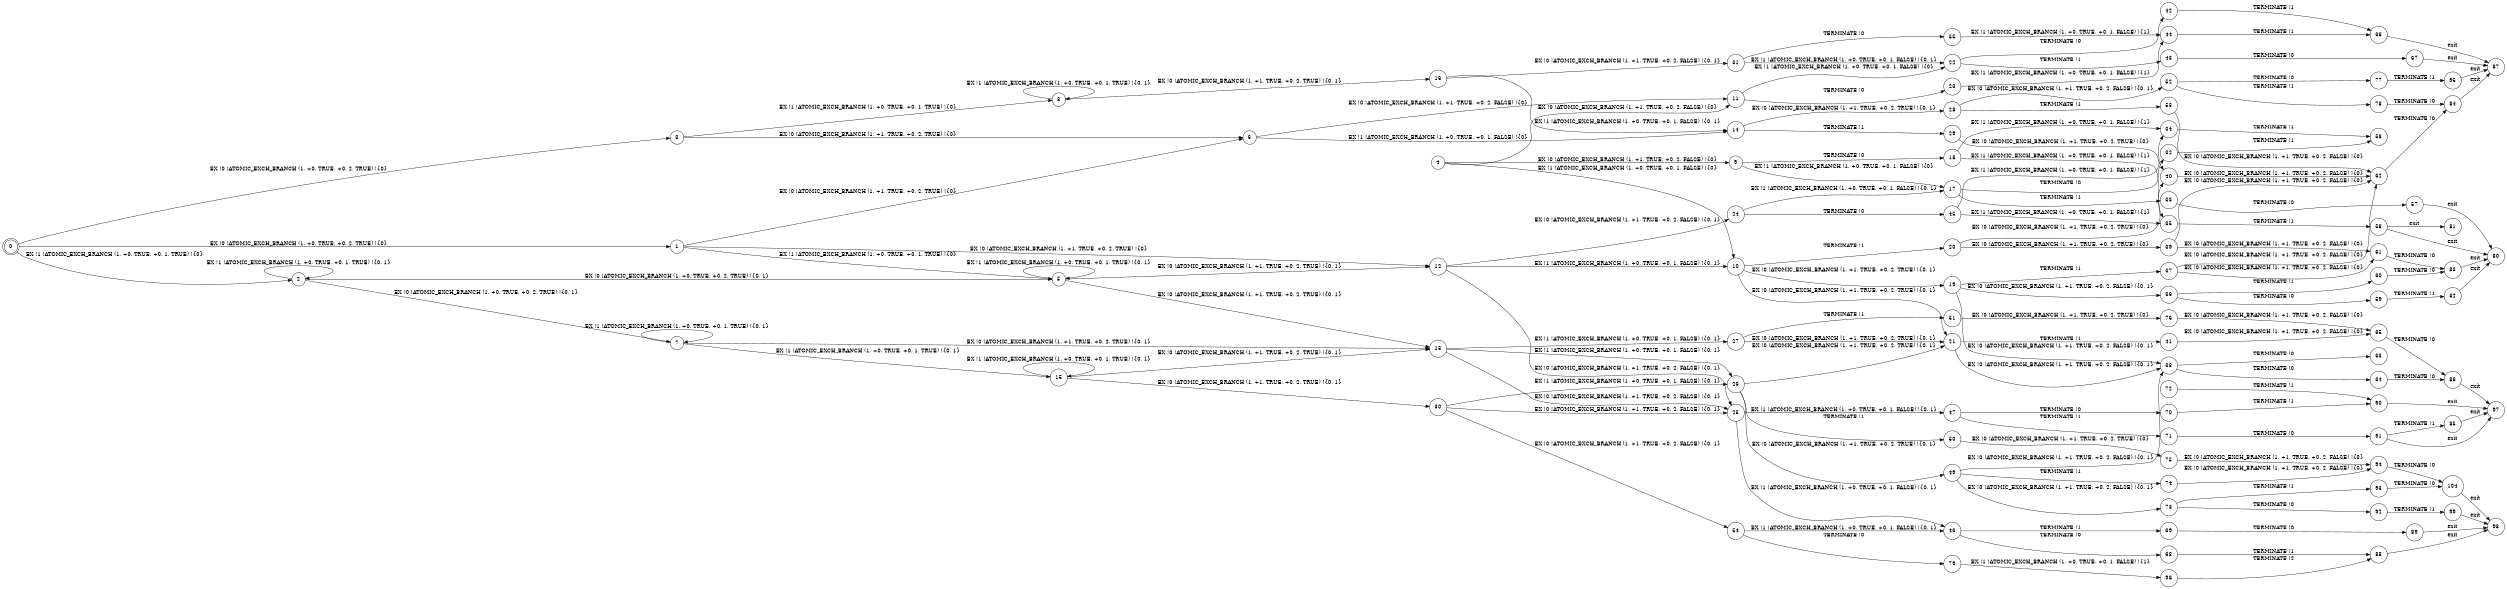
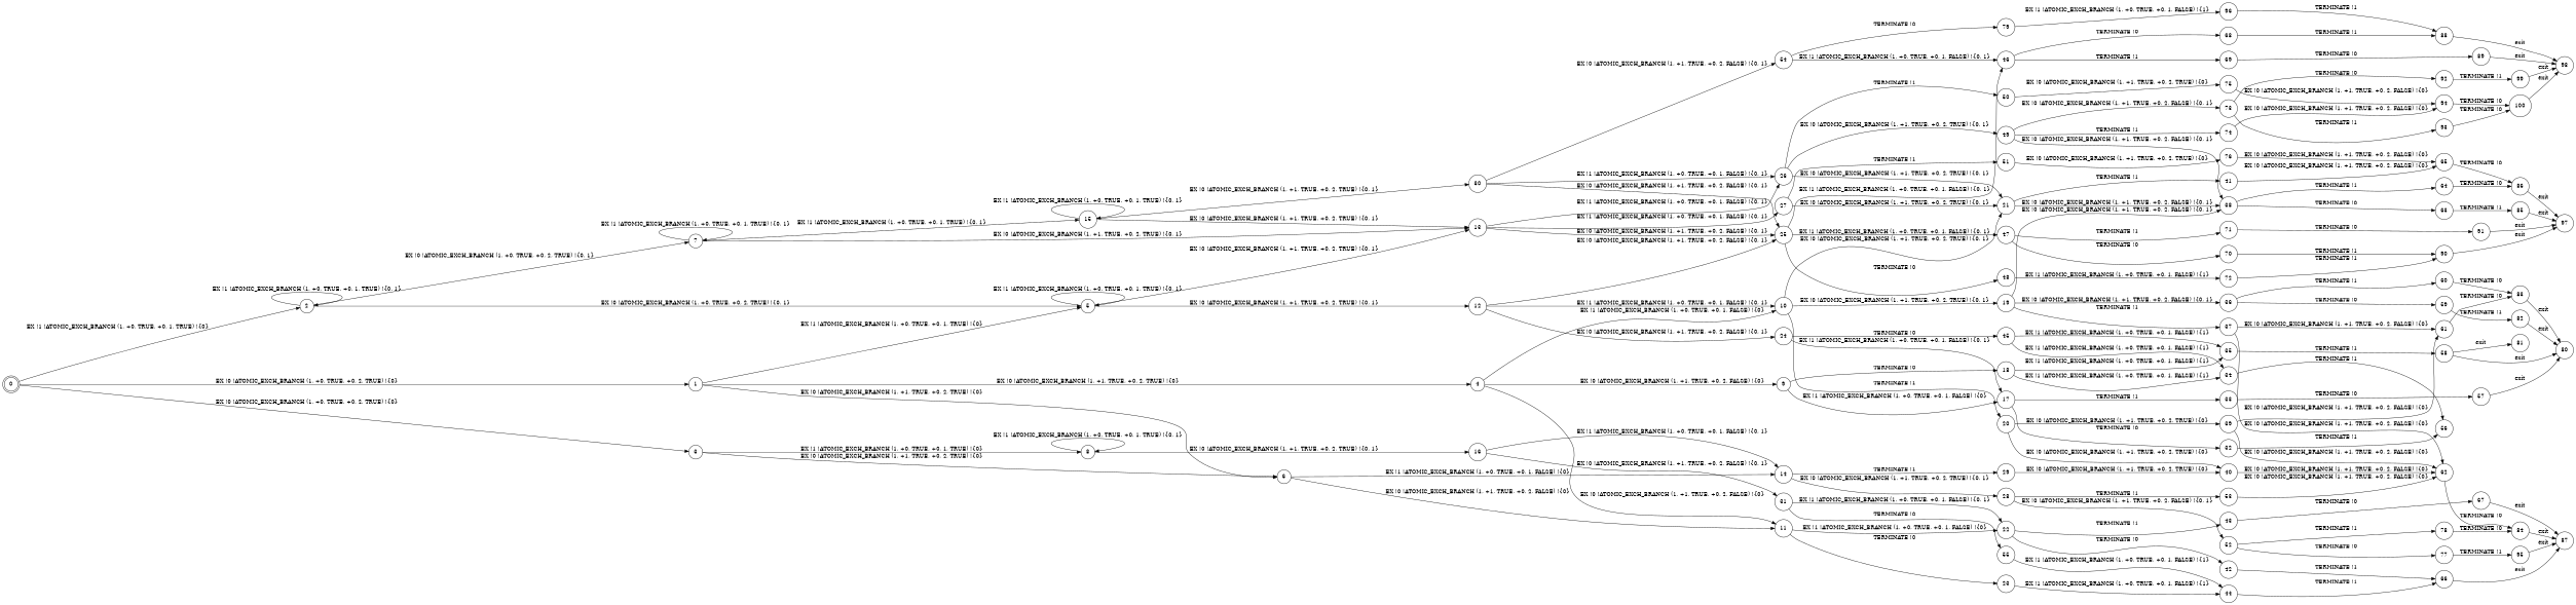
  digraph {
    rankdir=LR
    node [shape=circle]
    0 [peripheries=2]
    1
    2
    3
    4
    5
    6
    7
    8
    9
    10
    11
    12
    13
    14
    15
    16
    17
    18
    19
    20
    21
    22
    23
    24
    25
    26
    27
    28
    29
    30
    31
    32
    33
    34
    35
    36
    37
    38
    39
    40
    41
    42
    43
    44
    45
    46
    47
+   48
    49
    50
    51
    52
    53
    54
    55
    56
    57
    58
    59
    60
    61
    62
    63
    64
    65
    66
    67
    68
    69
    70
    71
    72
    73
    74
    75
    76
    77
    78
    79
    80
    81
    82
    83
    84
    85
    86
    87
    88
    89
    90
    91
    92
    93
    94
    95
    96
    97
    98
    99
-   100 [label=104]
+   100
    0 -> 1 [label="EX !0 !ATOMIC_EXCH_BRANCH (1, +0, TRUE, +0, 2, TRUE) !{0}"]
    0 -> 2 [label="EX !1 !ATOMIC_EXCH_BRANCH (1, +0, TRUE, +0, 1, TRUE) !{0}"]
    0 -> 3 [label="EX !0 !ATOMIC_EXCH_BRANCH (1, +0, TRUE, +0, 2, TRUE) !{0}"]
-   1 -> 12 [label="EX !0 !ATOMIC_EXCH_BRANCH (1, +1, TRUE, +0, 2, TRUE) !{0}"]
+   1 -> 4 [label="EX !0 !ATOMIC_EXCH_BRANCH (1, +1, TRUE, +0, 2, TRUE) !{0}"]
    1 -> 5 [label="EX !1 !ATOMIC_EXCH_BRANCH (1, +0, TRUE, +0, 1, TRUE) !{0}"]
    1 -> 6 [label="EX !0 !ATOMIC_EXCH_BRANCH (1, +1, TRUE, +0, 2, TRUE) !{0}"]
    2 -> 2 [label="EX !1 !ATOMIC_EXCH_BRANCH (1, +0, TRUE, +0, 1, TRUE) !{0, 1}"]
    2 -> 5 [label="EX !0 !ATOMIC_EXCH_BRANCH (1, +0, TRUE, +0, 2, TRUE) !{0, 1}"]
    2 -> 7 [label="EX !0 !ATOMIC_EXCH_BRANCH (1, +0, TRUE, +0, 2, TRUE) !{0, 1}"]
    3 -> 6 [label="EX !0 !ATOMIC_EXCH_BRANCH (1, +1, TRUE, +0, 2, TRUE) !{0}"]
    3 -> 8 [label="EX !1 !ATOMIC_EXCH_BRANCH (1, +0, TRUE, +0, 1, TRUE) !{0}"]
    4 -> 9 [label="EX !0 !ATOMIC_EXCH_BRANCH (1, +1, TRUE, +0, 2, FALSE) !{0}"]
    4 -> 10 [label="EX !1 !ATOMIC_EXCH_BRANCH (1, +0, TRUE, +0, 1, FALSE) !{0}"]
    4 -> 11 [label="EX !0 !ATOMIC_EXCH_BRANCH (1, +1, TRUE, +0, 2, FALSE) !{0}"]
    5 -> 5 [label="EX !1 !ATOMIC_EXCH_BRANCH (1, +0, TRUE, +0, 1, TRUE) !{0, 1}"]
    5 -> 12 [label="EX !0 !ATOMIC_EXCH_BRANCH (1, +1, TRUE, +0, 2, TRUE) !{0, 1}"]
    5 -> 13 [label="EX !0 !ATOMIC_EXCH_BRANCH (1, +1, TRUE, +0, 2, TRUE) !{0, 1}"]
    6 -> 11 [label="EX !0 !ATOMIC_EXCH_BRANCH (1, +1, TRUE, +0, 2, FALSE) !{0}"]
    6 -> 14 [label="EX !1 !ATOMIC_EXCH_BRANCH (1, +0, TRUE, +0, 1, FALSE) !{0}"]
    7 -> 7 [label="EX !1 !ATOMIC_EXCH_BRANCH (1, +0, TRUE, +0, 1, TRUE) !{0, 1}"]
    7 -> 13 [label="EX !0 !ATOMIC_EXCH_BRANCH (1, +1, TRUE, +0, 2, TRUE) !{0, 1}"]
    7 -> 15 [label="EX !1 !ATOMIC_EXCH_BRANCH (1, +0, TRUE, +0, 1, TRUE) !{0, 1}"]
    8 -> 8 [label="EX !1 !ATOMIC_EXCH_BRANCH (1, +0, TRUE, +0, 1, TRUE) !{0, 1}"]
    8 -> 16 [label="EX !0 !ATOMIC_EXCH_BRANCH (1, +1, TRUE, +0, 2, TRUE) !{0, 1}"]
    9 -> 17 [label="EX !1 !ATOMIC_EXCH_BRANCH (1, +0, TRUE, +0, 1, FALSE) !{0}"]
    9 -> 18 [label="TERMINATE !0"]
    10 -> 19 [label="EX !0 !ATOMIC_EXCH_BRANCH (1, +1, TRUE, +0, 2, TRUE) !{0, 1}"]
    10 -> 20 [label="TERMINATE !1"]
    10 -> 21 [label="EX !0 !ATOMIC_EXCH_BRANCH (1, +1, TRUE, +0, 2, TRUE) !{0, 1}"]
    11 -> 22 [label="EX !1 !ATOMIC_EXCH_BRANCH (1, +0, TRUE, +0, 1, FALSE) !{0}"]
    11 -> 23 [label="TERMINATE !0"]
    12 -> 10 [label="EX !1 !ATOMIC_EXCH_BRANCH (1, +0, TRUE, +0, 1, FALSE) !{0, 1}"]
    12 -> 24 [label="EX !0 !ATOMIC_EXCH_BRANCH (1, +1, TRUE, +0, 2, FALSE) !{0, 1}"]
    12 -> 25 [label="EX !0 !ATOMIC_EXCH_BRANCH (1, +1, TRUE, +0, 2, FALSE) !{0, 1}"]
    13 -> 25 [label="EX !0 !ATOMIC_EXCH_BRANCH (1, +1, TRUE, +0, 2, FALSE) !{0, 1}"]
    13 -> 26 [label="EX !1 !ATOMIC_EXCH_BRANCH (1, +0, TRUE, +0, 1, FALSE) !{0, 1}"]
    13 -> 27 [label="EX !1 !ATOMIC_EXCH_BRANCH (1, +0, TRUE, +0, 1, FALSE) !{0, 1}"]
    14 -> 28 [label="EX !0 !ATOMIC_EXCH_BRANCH (1, +1, TRUE, +0, 2, TRUE) !{0, 1}"]
    14 -> 29 [label="TERMINATE !1"]
    15 -> 13 [label="EX !0 !ATOMIC_EXCH_BRANCH (1, +1, TRUE, +0, 2, TRUE) !{0, 1}"]
    15 -> 15 [label="EX !1 !ATOMIC_EXCH_BRANCH (1, +0, TRUE, +0, 1, TRUE) !{0, 1}"]
    15 -> 30 [label="EX !0 !ATOMIC_EXCH_BRANCH (1, +1, TRUE, +0, 2, TRUE) !{0, 1}"]
    16 -> 14 [label="EX !1 !ATOMIC_EXCH_BRANCH (1, +0, TRUE, +0, 1, FALSE) !{0, 1}"]
    16 -> 31 [label="EX !0 !ATOMIC_EXCH_BRANCH (1, +1, TRUE, +0, 2, FALSE) !{0, 1}"]
    17 -> 32 [label="TERMINATE !0"]
    17 -> 33 [label="TERMINATE !1"]
    18 -> 34 [label="EX !1 !ATOMIC_EXCH_BRANCH (1, +0, TRUE, +0, 1, FALSE) !{1}"]
    18 -> 35 [label="EX !1 !ATOMIC_EXCH_BRANCH (1, +0, TRUE, +0, 1, FALSE) !{1}"]
    19 -> 36 [label="EX !0 !ATOMIC_EXCH_BRANCH (1, +1, TRUE, +0, 2, FALSE) !{0, 1}"]
    19 -> 37 [label="TERMINATE !1"]
    19 -> 38 [label="EX !0 !ATOMIC_EXCH_BRANCH (1, +1, TRUE, +0, 2, FALSE) !{0, 1}"]
    20 -> 39 [label="EX !0 !ATOMIC_EXCH_BRANCH (1, +1, TRUE, +0, 2, TRUE) !{0}"]
    20 -> 40 [label="EX !0 !ATOMIC_EXCH_BRANCH (1, +1, TRUE, +0, 2, TRUE) !{0}"]
    21 -> 38 [label="EX !0 !ATOMIC_EXCH_BRANCH (1, +1, TRUE, +0, 2, FALSE) !{0, 1}"]
    21 -> 41 [label="TERMINATE !1"]
    22 -> 42 [label="TERMINATE !0"]
    22 -> 43 [label="TERMINATE !1"]
    23 -> 44 [label="EX !1 !ATOMIC_EXCH_BRANCH (1, +0, TRUE, +0, 1, FALSE) !{1}"]
    24 -> 17 [label="EX !1 !ATOMIC_EXCH_BRANCH (1, +0, TRUE, +0, 1, FALSE) !{0, 1}"]
    24 -> 45 [label="TERMINATE !0"]
    25 -> 46 [label="EX !1 !ATOMIC_EXCH_BRANCH (1, +0, TRUE, +0, 1, FALSE) !{0, 1}"]
    25 -> 47 [label="EX !1 !ATOMIC_EXCH_BRANCH (1, +0, TRUE, +0, 1, FALSE) !{0, 1}"]
+   25 -> 48 [label="TERMINATE !0"]
    26 -> 21 [label="EX !0 !ATOMIC_EXCH_BRANCH (1, +1, TRUE, +0, 2, TRUE) !{0, 1}"]
    26 -> 49 [label="EX !0 !ATOMIC_EXCH_BRANCH (1, +1, TRUE, +0, 2, TRUE) !{0, 1}"]
    26 -> 50 [label="TERMINATE !1"]
    27 -> 21 [label="EX !0 !ATOMIC_EXCH_BRANCH (1, +1, TRUE, +0, 2, TRUE) !{0, 1}"]
    27 -> 51 [label="TERMINATE !1"]
    28 -> 52 [label="EX !0 !ATOMIC_EXCH_BRANCH (1, +1, TRUE, +0, 2, FALSE) !{0, 1}"]
    28 -> 53 [label="TERMINATE !1"]
    29 -> 40 [label="EX !0 !ATOMIC_EXCH_BRANCH (1, +1, TRUE, +0, 2, TRUE) !{0}"]
    30 -> 25 [label="EX !0 !ATOMIC_EXCH_BRANCH (1, +1, TRUE, +0, 2, FALSE) !{0, 1}"]
    30 -> 26 [label="EX !1 !ATOMIC_EXCH_BRANCH (1, +0, TRUE, +0, 1, FALSE) !{0, 1}"]
    30 -> 54 [label="EX !0 !ATOMIC_EXCH_BRANCH (1, +1, TRUE, +0, 2, FALSE) !{0, 1}"]
    31 -> 22 [label="EX !1 !ATOMIC_EXCH_BRANCH (1, +0, TRUE, +0, 1, FALSE) !{0, 1}"]
    31 -> 55 [label="TERMINATE !0"]
    32 -> 56 [label="TERMINATE !1"]
    33 -> 57 [label="TERMINATE !0"]
    34 -> 56 [label="TERMINATE !1"]
    35 -> 58 [label="TERMINATE !1"]
    36 -> 59 [label="TERMINATE !0"]
    36 -> 60 [label="TERMINATE !1"]
    37 -> 61 [label="EX !0 !ATOMIC_EXCH_BRANCH (1, +1, TRUE, +0, 2, FALSE) !{0}"]
    37 -> 62 [label="EX !0 !ATOMIC_EXCH_BRANCH (1, +1, TRUE, +0, 2, FALSE) !{0}"]
    38 -> 63 [label="TERMINATE !0"]
-   38 -> 64 [label="TERMINATE !0"]
+   38 -> 64 [label="TERMINATE !1"]
    39 -> 61 [label="EX !0 !ATOMIC_EXCH_BRANCH (1, +1, TRUE, +0, 2, FALSE) !{0}"]
    39 -> 62 [label="EX !0 !ATOMIC_EXCH_BRANCH (1, +1, TRUE, +0, 2, FALSE) !{0}"]
    40 -> 62 [label="EX !0 !ATOMIC_EXCH_BRANCH (1, +1, TRUE, +0, 2, FALSE) !{0}"]
    41 -> 65 [label="EX !0 !ATOMIC_EXCH_BRANCH (1, +1, TRUE, +0, 2, FALSE) !{0}"]
    42 -> 66 [label="TERMINATE !1"]
    43 -> 67 [label="TERMINATE !0"]
    44 -> 66 [label="TERMINATE !1"]
    45 -> 34 [label="EX !1 !ATOMIC_EXCH_BRANCH (1, +0, TRUE, +0, 1, FALSE) !{1}"]
    45 -> 35 [label="EX !1 !ATOMIC_EXCH_BRANCH (1, +0, TRUE, +0, 1, FALSE) !{1}"]
    46 -> 68 [label="TERMINATE !0"]
    46 -> 69 [label="TERMINATE !1"]
    47 -> 70 [label="TERMINATE !0"]
    47 -> 71 [label="TERMINATE !1"]
+   48 -> 72 [label="EX !1 !ATOMIC_EXCH_BRANCH (1, +0, TRUE, +0, 1, FALSE) !{1}"]
    49 -> 38 [label="EX !0 !ATOMIC_EXCH_BRANCH (1, +1, TRUE, +0, 2, FALSE) !{0, 1}"]
    49 -> 73 [label="EX !0 !ATOMIC_EXCH_BRANCH (1, +1, TRUE, +0, 2, FALSE) !{0, 1}"]
    49 -> 74 [label="TERMINATE !1"]
    50 -> 75 [label="EX !0 !ATOMIC_EXCH_BRANCH (1, +1, TRUE, +0, 2, TRUE) !{0}"]
    51 -> 76 [label="EX !0 !ATOMIC_EXCH_BRANCH (1, +1, TRUE, +0, 2, TRUE) !{0}"]
    52 -> 77 [label="TERMINATE !0"]
    52 -> 78 [label="TERMINATE !1"]
    53 -> 62 [label="EX !0 !ATOMIC_EXCH_BRANCH (1, +1, TRUE, +0, 2, FALSE) !{0}"]
    54 -> 46 [label="EX !1 !ATOMIC_EXCH_BRANCH (1, +0, TRUE, +0, 1, FALSE) !{0, 1}"]
    54 -> 79 [label="TERMINATE !0"]
    55 -> 44 [label="EX !1 !ATOMIC_EXCH_BRANCH (1, +0, TRUE, +0, 1, FALSE) !{1}"]
    57 -> 80 [label=exit]
    58 -> 80 [label=exit]
    58 -> 81 [label=exit]
    59 -> 82 [label="TERMINATE !1"]
    60 -> 83 [label="TERMINATE !0"]
    61 -> 83 [label="TERMINATE !0"]
    62 -> 84 [label="TERMINATE !0"]
-   91 -> 85 [label="TERMINATE !1"]
+   63 -> 85 [label="TERMINATE !1"]
    64 -> 86 [label="TERMINATE !0"]
    65 -> 86 [label="TERMINATE !0"]
    66 -> 87 [label=exit]
    67 -> 87 [label=exit]
    68 -> 88 [label="TERMINATE !1"]
    69 -> 89 [label="TERMINATE !0"]
    70 -> 90 [label="TERMINATE !1"]
    71 -> 91 [label="TERMINATE !0"]
    72 -> 90 [label="TERMINATE !1"]
    73 -> 92 [label="TERMINATE !0"]
    73 -> 93 [label="TERMINATE !1"]
    74 -> 94 [label="EX !0 !ATOMIC_EXCH_BRANCH (1, +1, TRUE, +0, 2, FALSE) !{0}"]
    75 -> 94 [label="EX !0 !ATOMIC_EXCH_BRANCH (1, +1, TRUE, +0, 2, FALSE) !{0}"]
    76 -> 65 [label="EX !0 !ATOMIC_EXCH_BRANCH (1, +1, TRUE, +0, 2, FALSE) !{0}"]
    77 -> 95 [label="TERMINATE !1"]
    78 -> 84 [label="TERMINATE !0"]
    79 -> 96 [label="EX !1 !ATOMIC_EXCH_BRANCH (1, +0, TRUE, +0, 1, FALSE) !{1}"]
    82 -> 80 [label=exit]
    83 -> 80 [label=exit]
    84 -> 87 [label=exit]
    85 -> 97 [label=exit]
    86 -> 97 [label=exit]
    88 -> 98 [label=exit]
    89 -> 98 [label=exit]
    90 -> 97 [label=exit]
    91 -> 97 [label=exit]
    92 -> 99 [label="TERMINATE !1"]
    93 -> 100 [label="TERMINATE !0"]
    94 -> 100 [label="TERMINATE !0"]
    95 -> 87 [label=exit]
-   96 -> 88 [label="TERMINATE !2"]
+   96 -> 88 [label="TERMINATE !1"]
    99 -> 98 [label=exit]
    100 -> 98 [label=exit]
  }
